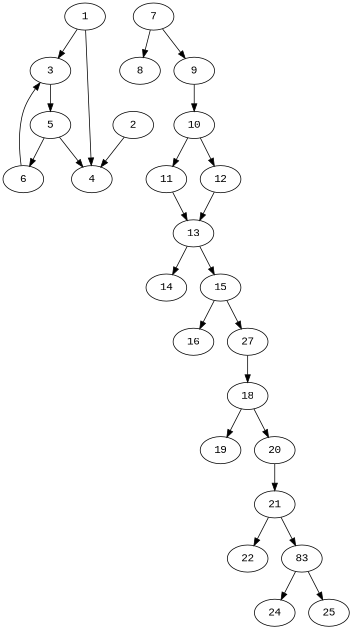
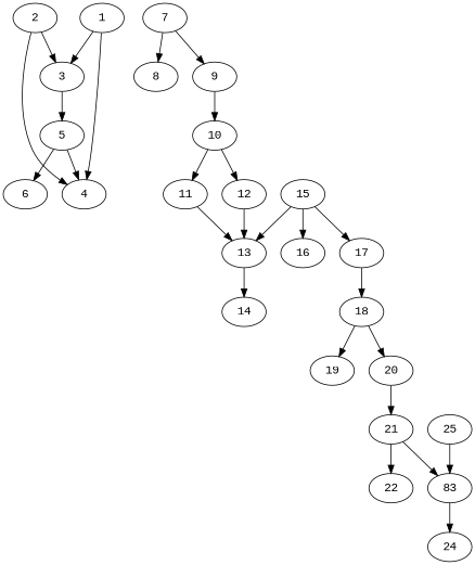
  digraph {
    fontname="Liberation Mono"
    node [alpha=0.19 fontname="Liberation Mono"]
    edge [fontname="Liberation Mono"]
    1 [alpha=0.18 expect_size=13102080]
    3 [expect_size=9512960]
    4 [alpha=0.04 expect_size=30721024]
    5 [alpha=0.02 expect_size=45934592]
    6 [alpha=0.18 expect_size=19143680]
    2 [alpha=0.15 expect_size=20633600]
    7 [alpha=0.13 expect_size=22444032]
    8 [alpha=0.02 expect_size=23535616]
    9 [alpha=0.07 expect_size=17016832]
    10 [expect_size=44462080]
    11 [alpha=0.16 expect_size=27362304]
    12 [alpha=0.13 expect_size=21776384]
    13 [alpha=0.14 expect_size=8888320]
    14 [alpha=0.09 expect_size=7148544]
    15 [alpha=0.10 expect_size=15979520]
    16 [alpha=0.05 expect_size=20801536]
-   17 [alpha=0.00 expect_size=16112640 label=27]
+   17 [alpha=0.00 expect_size=16112640]
    18 [alpha=0.06 expect_size=45643776]
    19 [alpha=0.09 expect_size=50024448]
    20 [alpha=0.14 expect_size=18263040]
    21 [alpha=0.03 expect_size=16628736]
    22 [expect_size=7346176]
    n23 [alpha=0.17 expect_size=37413888 label=83]
    24 [alpha=0.05 expect_size=23815168]
    25 [alpha=0.10 expect_size=45813760]
    1 -> 3
    1 -> 4
    3 -> 5
    5 -> 4
    5 -> 6
-   6 -> 3
+   2 -> 3
    2 -> 4
    7 -> 8
    7 -> 9
    9 -> 10
    10 -> 11
    10 -> 12
    11 -> 13
    12 -> 13
    13 -> 14
-   13 -> 15
+   15 -> 13
    15 -> 16
    15 -> 17
    17 -> 18
    18 -> 19
    18 -> 20
    20 -> 21
    21 -> 22
    21 -> n23
    n23 -> 24
-   n23 -> 25
+   25 -> n23
  }
